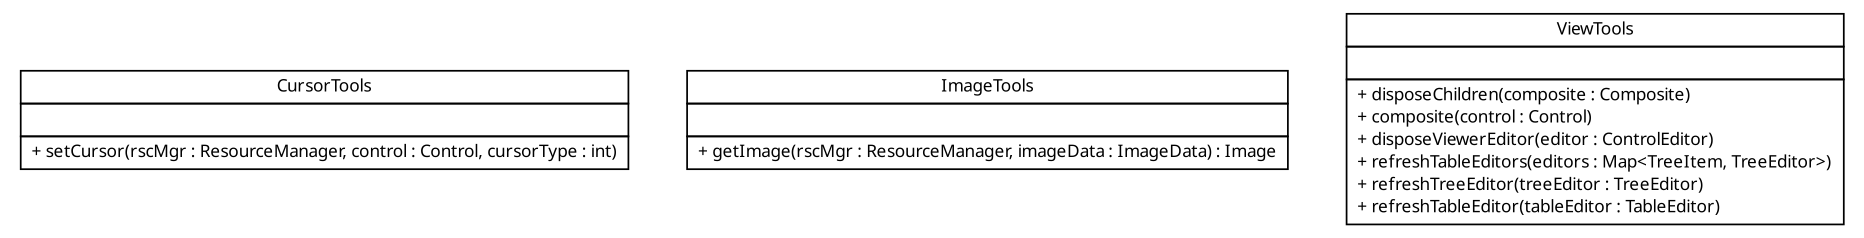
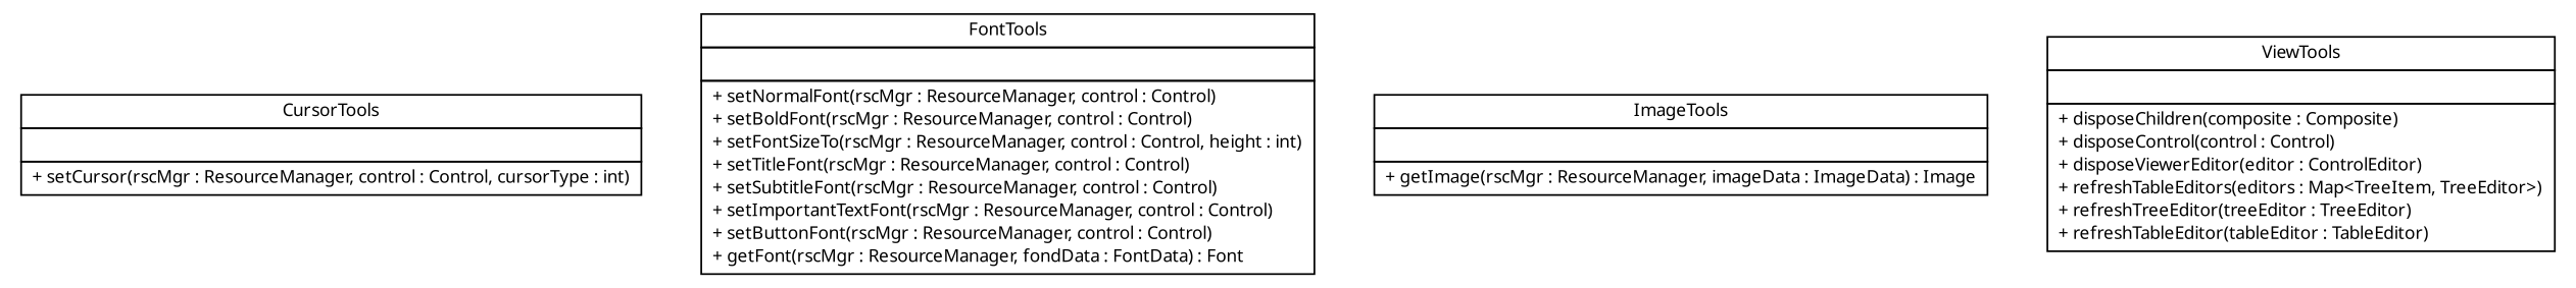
  digraph {
    nodesep=0.25
    ranksep=0.5
    fontname="Noto Sans"
    node [fontcolor=black fontname="Noto Sans" fontsize=10.0 shape=plaintext]
    n1 [label=<<table title="gov.sandia.cf.parts.tools.CursorTools" border="0" cellborder="1" cellspacing="0" cellpadding="2" port="p" href="./CursorTools.html"> 		<tr><td><table border="0" cellspacing="0" cellpadding="1"> <tr><td align="center" balign="center"> CursorTools </td></tr> 		</table></td></tr> 		<tr><td><table border="0" cellspacing="0" cellpadding="1"> <tr><td align="left" balign="left">  </td></tr> 		</table></td></tr> 		<tr><td><table border="0" cellspacing="0" cellpadding="1"> <tr><td align="left" balign="left"> + setCursor(rscMgr : ResourceManager, control : Control, cursorType : int) </td></tr> 		</table></td></tr> 		</table>>]
+   n2 [label=<<table title="gov.sandia.cf.parts.tools.FontTools" border="0" cellborder="1" cellspacing="0" cellpadding="2" port="p" href="./FontTools.html"> 		<tr><td><table border="0" cellspacing="0" cellpadding="1"> <tr><td align="center" balign="center"> FontTools </td></tr> 		</table></td></tr> 		<tr><td><table border="0" cellspacing="0" cellpadding="1"> <tr><td align="left" balign="left">  </td></tr> 		</table></td></tr> 		<tr><td><table border="0" cellspacing="0" cellpadding="1"> <tr><td align="left" balign="left"> + setNormalFont(rscMgr : ResourceManager, control : Control) </td></tr> <tr><td align="left" balign="left"> + setBoldFont(rscMgr : ResourceManager, control : Control) </td></tr> <tr><td align="left" balign="left"> + setFontSizeTo(rscMgr : ResourceManager, control : Control, height : int) </td></tr> <tr><td align="left" balign="left"> + setTitleFont(rscMgr : ResourceManager, control : Control) </td></tr> <tr><td align="left" balign="left"> + setSubtitleFont(rscMgr : ResourceManager, control : Control) </td></tr> <tr><td align="left" balign="left"> + setImportantTextFont(rscMgr : ResourceManager, control : Control) </td></tr> <tr><td align="left" balign="left"> + setButtonFont(rscMgr : ResourceManager, control : Control) </td></tr> <tr><td align="left" balign="left"> + getFont(rscMgr : ResourceManager, fondData : FontData) : Font </td></tr> 		</table></td></tr> 		</table>>]
    n3 [label=<<table title="gov.sandia.cf.parts.tools.ImageTools" border="0" cellborder="1" cellspacing="0" cellpadding="2" port="p" href="./ImageTools.html"> 		<tr><td><table border="0" cellspacing="0" cellpadding="1"> <tr><td align="center" balign="center"> ImageTools </td></tr> 		</table></td></tr> 		<tr><td><table border="0" cellspacing="0" cellpadding="1"> <tr><td align="left" balign="left">  </td></tr> 		</table></td></tr> 		<tr><td><table border="0" cellspacing="0" cellpadding="1"> <tr><td align="left" balign="left"> + getImage(rscMgr : ResourceManager, imageData : ImageData) : Image </td></tr> 		</table></td></tr> 		</table>>]
-   n4 [label=<<table title="gov.sandia.cf.parts.tools.ViewTools" border="0" cellborder="1" cellspacing="0" cellpadding="2" port="p" href="./ViewTools.html"> 		<tr><td><table border="0" cellspacing="0" cellpadding="1"> <tr><td align="center" balign="center"> ViewTools </td></tr> 		</table></td></tr> 		<tr><td><table border="0" cellspacing="0" cellpadding="1"> <tr><td align="left" balign="left">  </td></tr> 		</table></td></tr> 		<tr><td><table border="0" cellspacing="0" cellpadding="1"> <tr><td align="left" balign="left"> + disposeChildren(composite : Composite) </td></tr> <tr><td align="left" balign="left"> + composite(control : Control) </td></tr> <tr><td align="left" balign="left"> + disposeViewerEditor(editor : ControlEditor) </td></tr> <tr><td align="left" balign="left"> + refreshTableEditors(editors : Map&lt;TreeItem, TreeEditor&gt;) </td></tr> <tr><td align="left" balign="left"> + refreshTreeEditor(treeEditor : TreeEditor) </td></tr> <tr><td align="left" balign="left"> + refreshTableEditor(tableEditor : TableEditor) </td></tr> 		</table></td></tr> 		</table>>]
+   n4 [label=<<table title="gov.sandia.cf.parts.tools.ViewTools" border="0" cellborder="1" cellspacing="0" cellpadding="2" port="p" href="./ViewTools.html"> 		<tr><td><table border="0" cellspacing="0" cellpadding="1"> <tr><td align="center" balign="center"> ViewTools </td></tr> 		</table></td></tr> 		<tr><td><table border="0" cellspacing="0" cellpadding="1"> <tr><td align="left" balign="left">  </td></tr> 		</table></td></tr> 		<tr><td><table border="0" cellspacing="0" cellpadding="1"> <tr><td align="left" balign="left"> + disposeChildren(composite : Composite) </td></tr> <tr><td align="left" balign="left"> + disposeControl(control : Control) </td></tr> <tr><td align="left" balign="left"> + disposeViewerEditor(editor : ControlEditor) </td></tr> <tr><td align="left" balign="left"> + refreshTableEditors(editors : Map&lt;TreeItem, TreeEditor&gt;) </td></tr> <tr><td align="left" balign="left"> + refreshTreeEditor(treeEditor : TreeEditor) </td></tr> <tr><td align="left" balign="left"> + refreshTableEditor(tableEditor : TableEditor) </td></tr> 		</table></td></tr> 		</table>>]
  }
